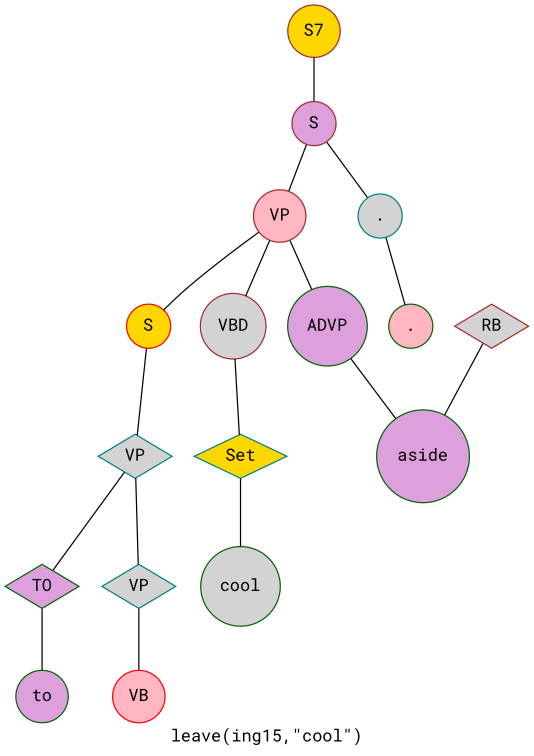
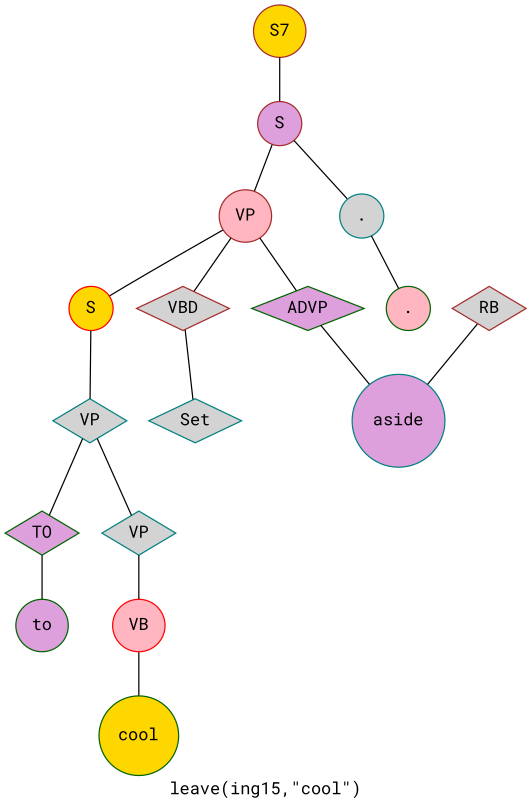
  graph {
    fontname="Roboto Mono"
    label="leave(ing15,\"cool\")"
    node [color=brown fillcolor=lightgrey fontname="Roboto Mono" shape=circle style=filled]
    edge [fontname="Roboto Mono"]
    n1 [fillcolor=gold label=S7]
    n2 [fillcolor=plum label=S]
    n3 [fillcolor=lightpink label=VP]
    n4 [color=teal label="."]
-   n5 [label=VBD]
-   n6 [color=darkgreen fillcolor=plum label=ADVP]
+   n5 [label=VBD shape=diamond]
+   n6 [color=darkgreen fillcolor=plum label=ADVP shape=diamond]
    n7 [color=red fillcolor=gold label=S]
    n8 [color=darkgreen fillcolor=lightpink label="."]
-   n9 [color=teal fillcolor=gold label=Set shape=diamond]
-   n10 [color=darkgreen fillcolor=plum label=aside]
+   n9 [color=teal label=Set shape=diamond]
+   n10 [color=teal fillcolor=plum label=aside]
    n11 [color=teal label=VP shape=diamond]
    n12 [label=RB shape=diamond]
    n13 [color=darkgreen fillcolor=plum label=TO shape=diamond]
    n14 [color=teal label=VP shape=diamond]
    n15 [color=darkgreen fillcolor=plum label=to]
    n16 [color=red fillcolor=lightpink label=VB]
-   n17 [color=darkgreen label=cool]
+   n17 [color=darkgreen fillcolor=gold label=cool]
    n1 -- n2
    n2 -- n3
    n2 -- n4
    n3 -- n5
    n3 -- n6
    n3 -- n7
    n4 -- n8
    n5 -- n9
    n6 -- n10
    n7 -- n11
    n11 -- n13
    n11 -- n14
    n12 -- n10
    n13 -- n15
    n14 -- n16
-   n9 -- n17
+   n16 -- n17
  }
